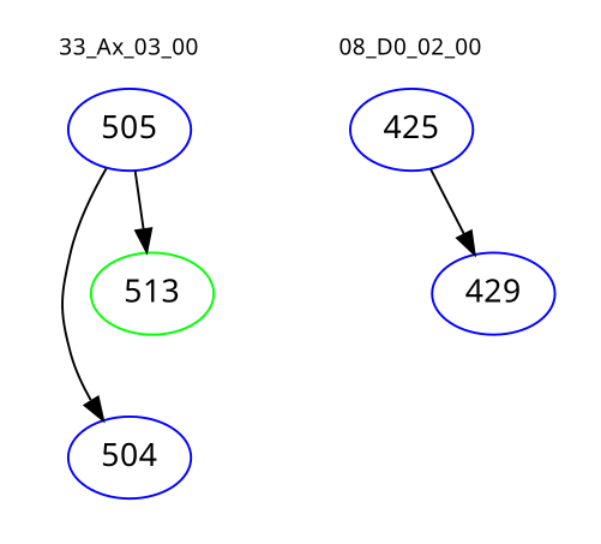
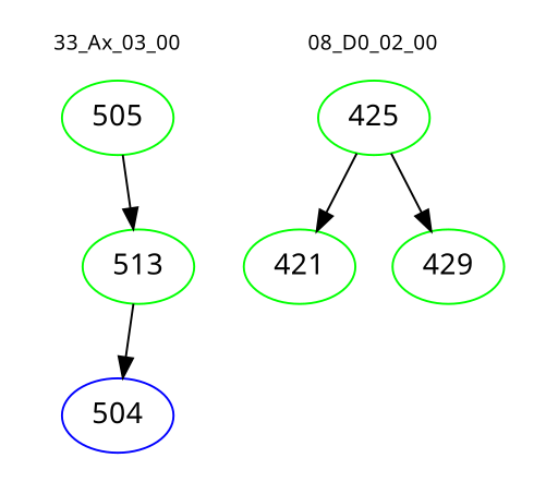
  digraph {
    fontname="Noto Sans"
    node [color=blue fontname="Noto Sans"]
    edge [color=black fontname="Noto Sans"]
-   n1 [label=505]
+   n1 [color=green label=505]
    n2 [label=504]
    n3 [color=green label=513]
-   n4 [label=425]
-   n6 [label=429]
+   n4 [color=green label=425]
+   n5 [color=green label=421]
+   n6 [color=green label=429]
    subgraph cluster_1 {
      color=white
      fontsize=10
      label="33_Ax_03_00"
      n1
      n2
      n3
    }
    subgraph cluster_2 {
      color=white
      fontsize=10
      label="08_D0_02_00"
      n4
+     n5
      n6
    }
-   n1 -> n2
+   n3 -> n2
    n1 -> n3
+   n4 -> n5
    n4 -> n6
  }
